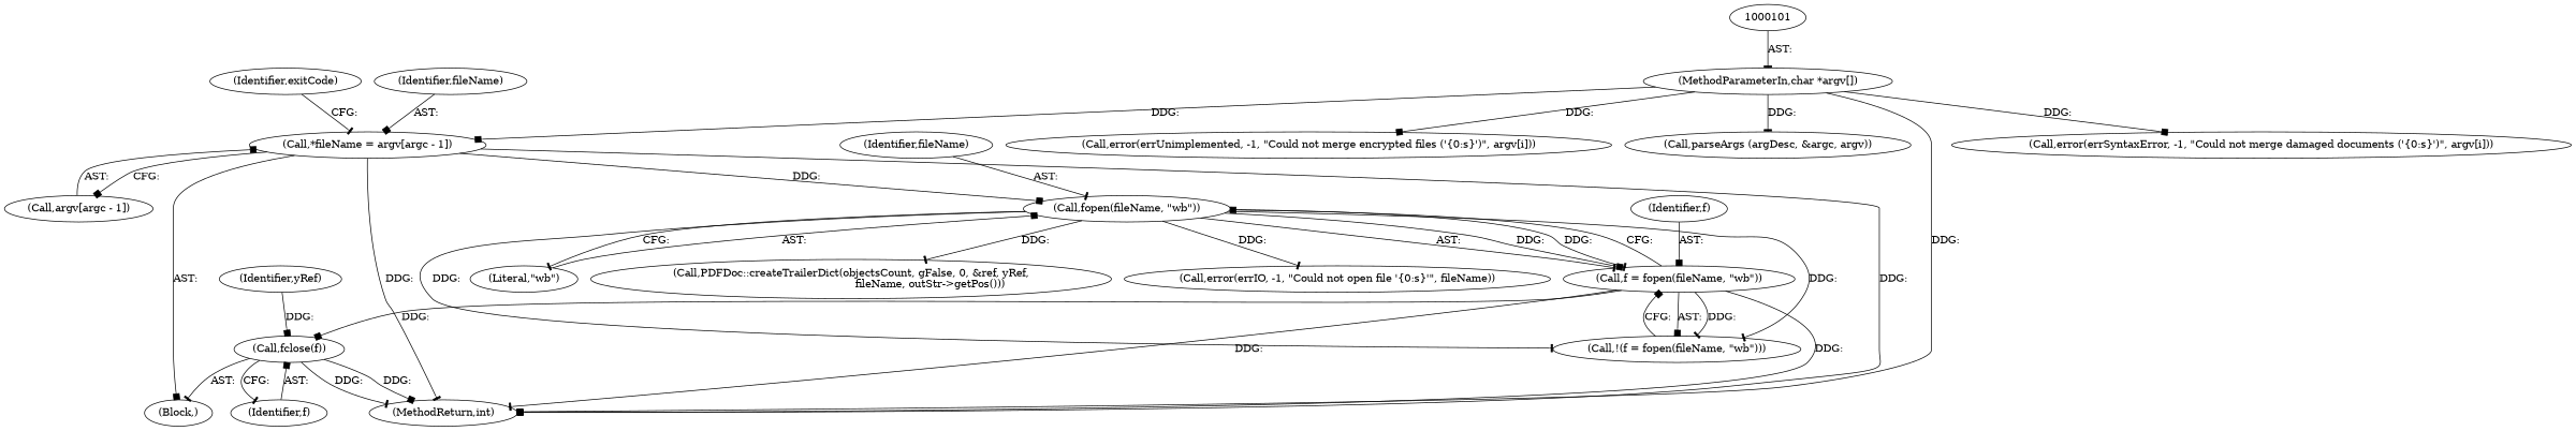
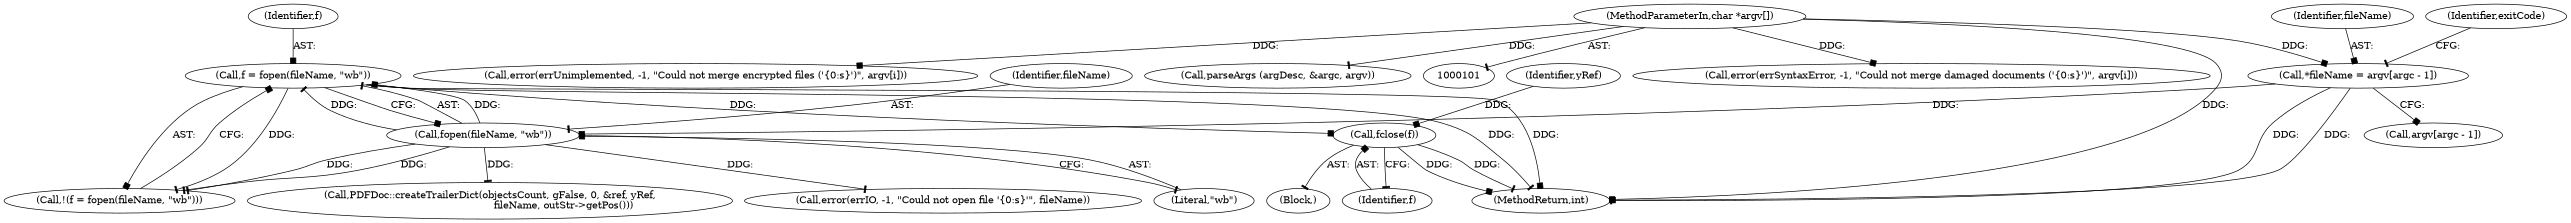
  digraph {
    edge [arrowhead=box]
    n1 [label="(Call,fclose(f))"]
    n2 [label="(Identifier,f)"]
    n3 [label="(Block,)"]
    n4 [label="(MethodReturn,int)"]
    n5 [label="(Call,f = fopen(fileName, \"wb\"))"]
    n6 [label="(Call,fopen(fileName, \"wb\"))"]
    n7 [label="(Call,!(f = fopen(fileName, \"wb\")))"]
    n8 [label="(Literal,\"wb\")"]
    n9 [label="(Call,PDFDoc::createTrailerDict(objectsCount, gFalse, 0, &ref, yRef,\n                                                fileName, outStr->getPos()))"]
    n10 [label="(Call,error(errIO, -1, \"Could not open file '{0:s}'\", fileName))"]
    n11 [label="(Call,*fileName = argv[argc - 1])"]
    n12 [label="(Call,argv[argc - 1])"]
    n13 [label="(MethodParameterIn,char *argv[])"]
    n14 [label="(Call,error(errSyntaxError, -1, \"Could not merge damaged documents ('{0:s}')\", argv[i]))"]
    n15 [label="(Call,error(errUnimplemented, -1, \"Could not merge encrypted files ('{0:s}')\", argv[i]))"]
    n16 [label="(Call,parseArgs (argDesc, &argc, argv))"]
    1000101
    n18 [label="(Identifier,fileName)"]
    n19 [label="(Identifier,yRef)"]
    n20 [label="(Identifier,f)"]
    n21 [label="(Identifier,exitCode)"]
    n22 [label="(Identifier,fileName)"]
    n1 -> n2 [arrowhead=tee label="CFG: "]
    n1 -> n3 [arrowhead=tee label="AST: "]
    n1 -> n4 [arrowhead=tee label="DDG: "]
    n1 -> n4 [label="DDG: "]
    n2 -> n1 [label="AST: "]
    n5 -> n1 [label="DDG: "]
    n5 -> n4 [label="DDG: "]
    n5 -> n4 [arrowhead=tee label="DDG: "]
    n5 -> n6 [label="CFG: "]
    n5 -> n7 [label="AST: "]
    n5 -> n7 [arrowhead=tee label="DDG: "]
    n6 -> n5 [arrowhead=tee label="AST: "]
    n6 -> n5 [label="DDG: "]
    n6 -> n5 [arrowhead=tee label="DDG: "]
    n6 -> n7 [arrowhead=tee label="DDG: "]
    n6 -> n7 [arrowhead=tee label="DDG: "]
    n6 -> n8 [arrowhead=tee label="CFG: "]
    n6 -> n9 [arrowhead=tee label="DDG: "]
    n6 -> n10 [arrowhead=tee label="DDG: "]
    n7 -> n5 [label="CFG: "]
    n8 -> n6 [label="AST: "]
-   n11 -> n3 [label="AST: "]
    n11 -> n4 [label="DDG: "]
    n11 -> n4 [arrowhead=tee label="DDG: "]
    n11 -> n6 [label="DDG: "]
    n11 -> n12 [label="CFG: "]
-   n12 -> n11 [label="AST: "]
    n13 -> n4 [label="DDG: "]
    n13 -> n11 [label="DDG: "]
    n13 -> n14 [label="DDG: "]
    n13 -> n15 [label="DDG: "]
    n13 -> n16 [arrowhead=tee label="DDG: "]
-   1000101 -> n13 [arrowhead=tee label="AST: "]
+   n13 -> 1000101 [arrowhead=tee label="AST: "]
    n18 -> n6 [arrowhead=tee label="AST: "]
    n19 -> n1 [label="DDG: "]
    n20 -> n5 [label="AST: "]
    n21 -> n11 [arrowhead=tee label="CFG: "]
    n22 -> n11 [label="AST: "]
  }
